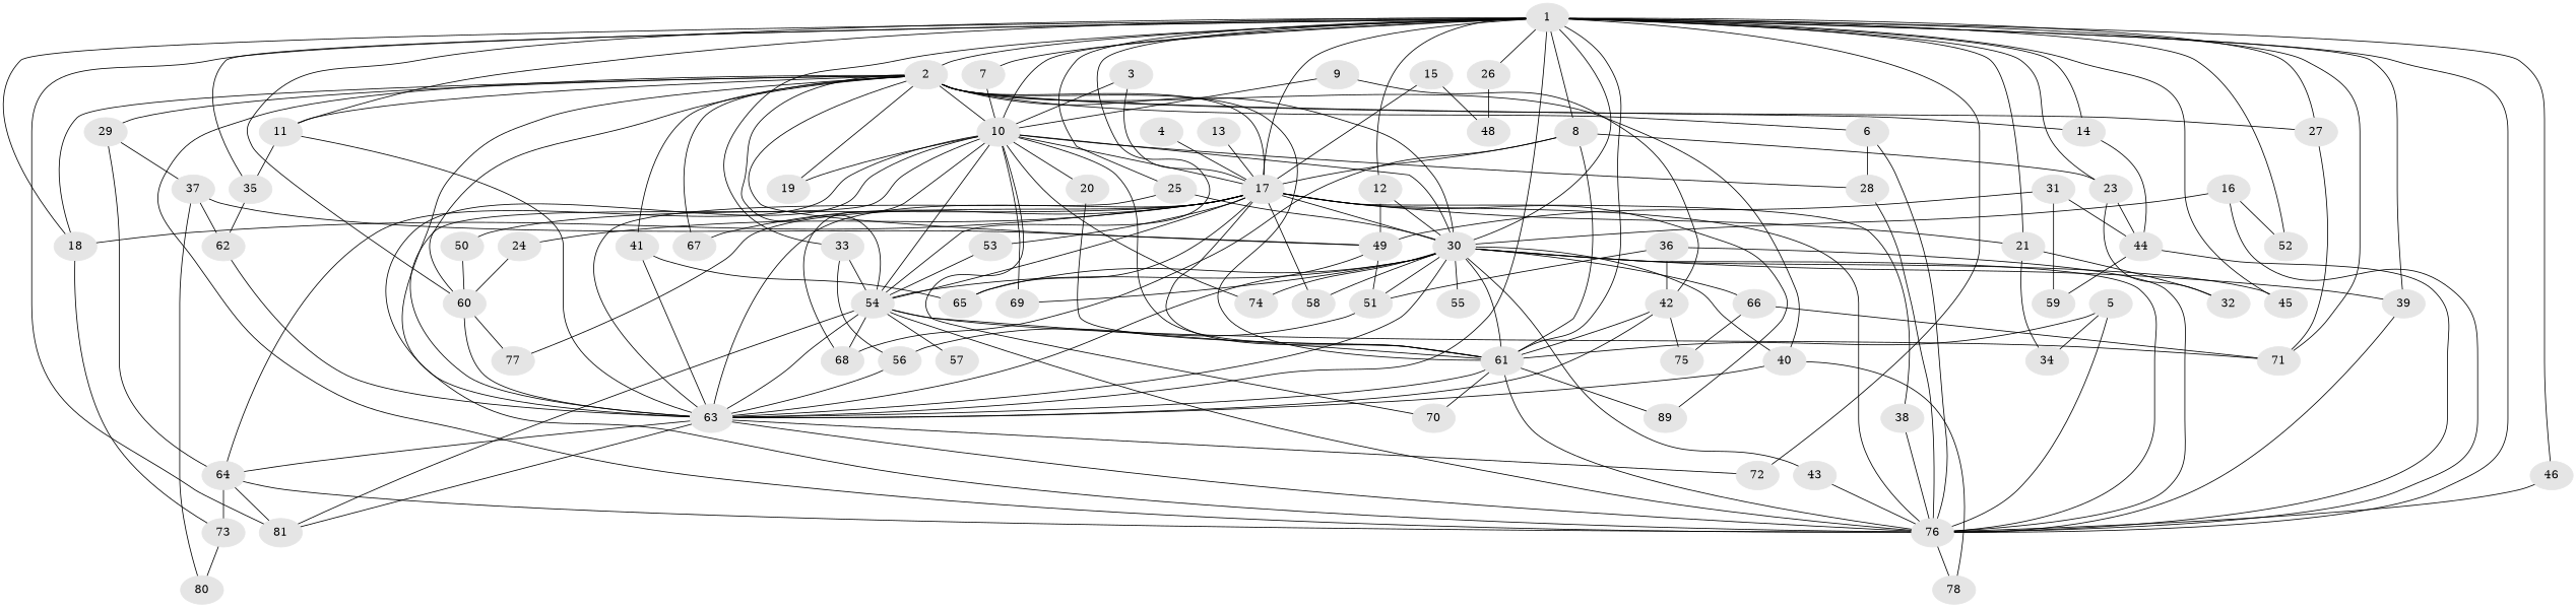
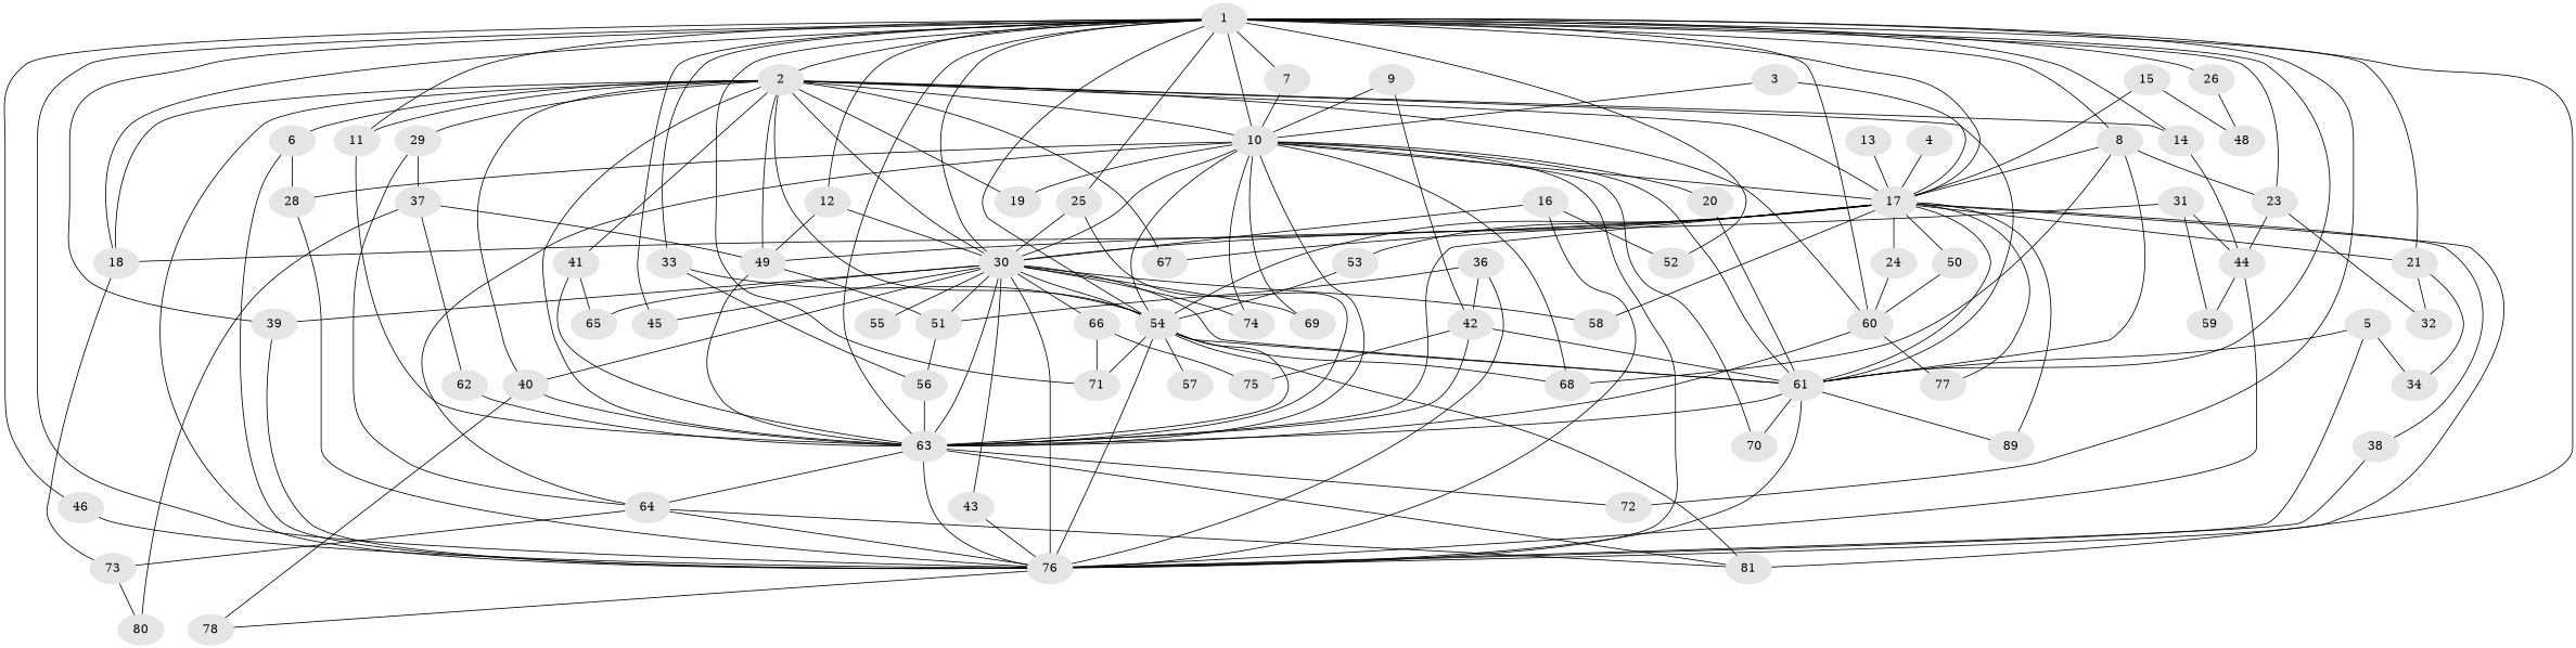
  graph {
    node [color=gray90 style=filled]
    edge [weight=1.0]
    1
    2
    7
    8
    10
    11
    12
    14
    17
    18
    21
    23
    25
    26
-   27
    30
    33
-   35
    39
    45
    46
    52
    54
    60
    61
    63
    71
    72
    76
    81
    6
    19
    29
    40
    41
    49
    67
    68
    28
    20
    64
    69
    70
    74
    44
    24
    38
    50
    53
    58
    65
    77
    n53 [label=89]
    73
    34
    32
    48
    43
    51
    55
    66
    56
    62
    57
    78
    37
    3
    4
    5
    9
    42
    75
    13
    59
    15
    16
    80
    31
    36
    1 -- 2 [weight=2.0]
    1 -- 7
    1 -- 8
    1 -- 10
    1 -- 11
    1 -- 12
    1 -- 14
    1 -- 17
    1 -- 18
    1 -- 21
    1 -- 23
    1 -- 25
    1 -- 26
-   1 -- 27
    1 -- 30
    1 -- 33
-   1 -- 35
    1 -- 39
    1 -- 45
    1 -- 46
    1 -- 52
    1 -- 54
    1 -- 60
    1 -- 61 [weight=2.0]
    1 -- 63
    1 -- 71
    1 -- 72 [weight=2.0]
    1 -- 76
    1 -- 81
    2 -- 10 [weight=3.0]
    2 -- 11
    2 -- 14
    2 -- 17 [weight=3.0]
    2 -- 18
-   2 -- 27
    2 -- 30 [weight=2.0]
    2 -- 54 [weight=2.0]
    2 -- 60
    2 -- 61 [weight=2.0]
    2 -- 63 [weight=3.0]
    2 -- 76 [weight=2.0]
    2 -- 6
    2 -- 19
    2 -- 29
    2 -- 40
    2 -- 41
    2 -- 49
    2 -- 67
    7 -- 10
    8 -- 17
    8 -- 23
    8 -- 61
    8 -- 68
    10 -- 17
    10 -- 30
    10 -- 54
    10 -- 61
    10 -- 63
    10 -- 76
    10 -- 19
    10 -- 68
    10 -- 28
    10 -- 20
    10 -- 64
    10 -- 69
    10 -- 70
    10 -- 74 [weight=2.0]
-   11 -- 35
    11 -- 63
    12 -- 30
    12 -- 49
    14 -- 44
    17 -- 18
    17 -- 21
    17 -- 30
    17 -- 54
    17 -- 61
    17 -- 63
    17 -- 76
    17 -- 67
    17 -- 24
    17 -- 38
    17 -- 50
    17 -- 53
    17 -- 58
-   17 -- 65
    17 -- 77
    17 -- n53
    18 -- 73
    21 -- 34
    21 -- 32
    23 -- 44
    23 -- 32
    25 -- 30
    25 -- 63
    26 -- 48
-   27 -- 71
    30 -- 39
    30 -- 45
    30 -- 54 [weight=2.0]
    30 -- 61
    30 -- 63
    30 -- 76 [weight=2.0]
    30 -- 40
    30 -- 69
    30 -- 74
    30 -- 58
    30 -- 65
    30 -- 43
    30 -- 51
    30 -- 55
    30 -- 66
    33 -- 54
    33 -- 56
-   35 -- 62
    39 -- 76
    46 -- 76
    54 -- 61
    54 -- 63
    54 -- 71
    54 -- 76
    54 -- 81
    54 -- 68
    54 -- 57
    60 -- 63
    60 -- 77
    61 -- 63
    61 -- 76 [weight=2.0]
    61 -- 70
    61 -- n53
    63 -- 72
    63 -- 76
    63 -- 81
    63 -- 64
    76 -- 78
    6 -- 76
    6 -- 28
    29 -- 64
    29 -- 37
    40 -- 63
    40 -- 78
    41 -- 63
    41 -- 65
    49 -- 63
    49 -- 51
    28 -- 76
    20 -- 61
    64 -- 76
    64 -- 81
    64 -- 73
    44 -- 76
    44 -- 59
    24 -- 60
    38 -- 76
    50 -- 60
    53 -- 54
    73 -- 80
    43 -- 76
    51 -- 56
    66 -- 71
    66 -- 75
    56 -- 63
    62 -- 63
    37 -- 49
    37 -- 62
    37 -- 80
    3 -- 10
    3 -- 17
    4 -- 17
    5 -- 61
    5 -- 76
    5 -- 34
    9 -- 10
    9 -- 42
    42 -- 61
    42 -- 63
    42 -- 75
    13 -- 17
    15 -- 17
    15 -- 48
    16 -- 30
    16 -- 52
    16 -- 76
    31 -- 49
    31 -- 44
    31 -- 59
    36 -- 76
    36 -- 51
    36 -- 42
  }
